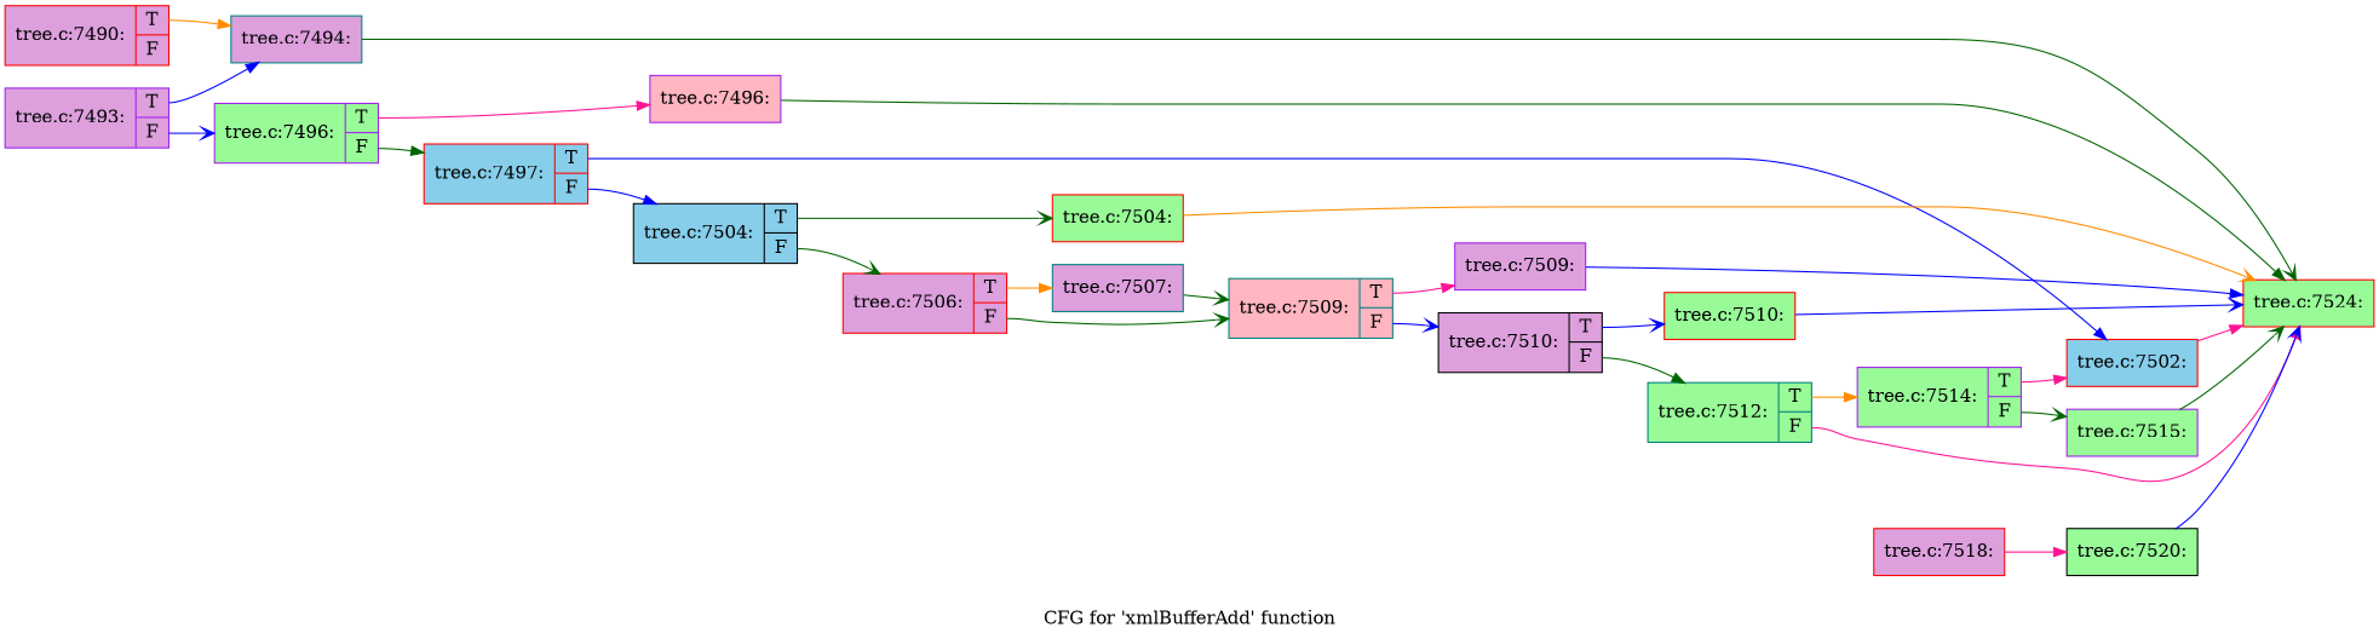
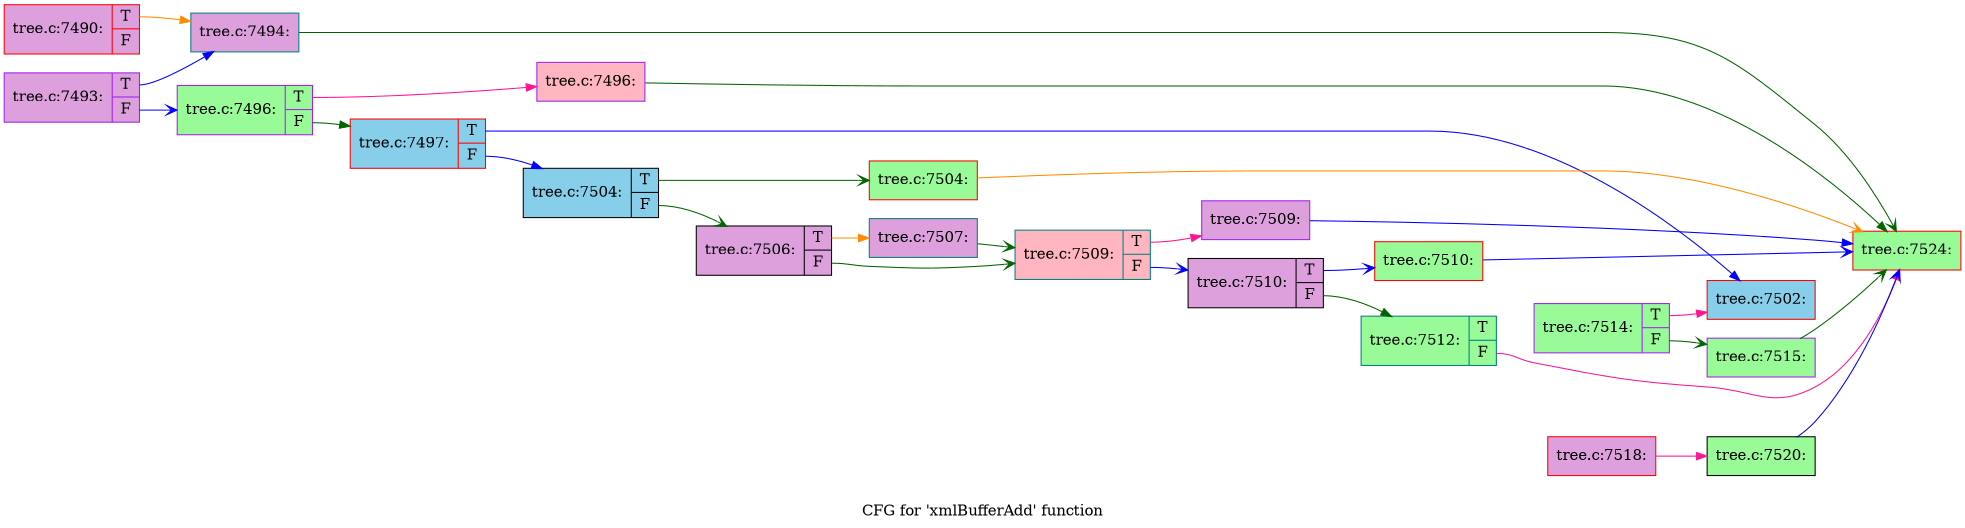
  digraph {
    label="CFG for 'xmlBufferAdd' function"
    rankdir=LR
    node [color=red fillcolor=plum shape=record style=filled]
    edge [arrowhead=normal color=darkgreen]
    n1 [label="{tree.c:7490:|{<s0>T|<s1>F}}"]
    n2 [color=teal label="{tree.c:7494:}"]
    n3 [fillcolor=palegreen label="{tree.c:7524:}"]
    n4 [color=purple label="{tree.c:7493:|{<s0>T|<s1>F}}"]
    n5 [color=purple fillcolor=palegreen label="{tree.c:7496:|{<s0>T|<s1>F}}"]
    n6 [color=purple fillcolor=lightpink label="{tree.c:7496:}"]
    n7 [fillcolor=skyblue label="{tree.c:7497:|{<s0>T|<s1>F}}"]
    n8 [fillcolor=skyblue label="{tree.c:7502:}"]
    n9 [color=black fillcolor=skyblue label="{tree.c:7504:|{<s0>T|<s1>F}}"]
    n10 [fillcolor=palegreen label="{tree.c:7504:}"]
-   n11 [label="{tree.c:7506:|{<s0>T|<s1>F}}"]
+   n11 [color=black label="{tree.c:7506:|{<s0>T|<s1>F}}"]
    n12 [color=teal label="{tree.c:7507:}"]
    n13 [color=teal fillcolor=lightpink label="{tree.c:7509:|{<s0>T|<s1>F}}"]
    n14 [color=purple label="{tree.c:7509:}"]
    n15 [color=black label="{tree.c:7510:|{<s0>T|<s1>F}}"]
    n16 [fillcolor=palegreen label="{tree.c:7510:}"]
    n17 [color=teal fillcolor=palegreen label="{tree.c:7512:|{<s0>T|<s1>F}}"]
    n18 [color=purple fillcolor=palegreen label="{tree.c:7514:|{<s0>T|<s1>F}}"]
    n19 [color=purple fillcolor=palegreen label="{tree.c:7515:}"]
    n20 [color=black fillcolor=palegreen label="{tree.c:7520:}"]
    n21 [label="{tree.c:7518:}"]
    n1 -> n2 [color=darkorange tailport=s0]
    n2 -> n3 [arrowhead=vee]
    n4 -> n2 [color=blue tailport=s0]
    n4 -> n5 [arrowhead=vee color=blue tailport=s1]
    n5 -> n6 [color=deeppink tailport=s0]
    n5 -> n7 [tailport=s1]
    n6 -> n3
    n7 -> n8 [color=blue tailport=s0]
    n7 -> n9 [color=blue tailport=s1]
-   n8 -> n3 [color=deeppink]
    n9 -> n10 [arrowhead=vee tailport=s0]
    n9 -> n11 [arrowhead=vee tailport=s1]
    n10 -> n3 [arrowhead=vee color=darkorange]
    n11 -> n12 [color=darkorange tailport=s0]
    n11 -> n13 [arrowhead=vee tailport=s1]
    n12 -> n13 [arrowhead=vee]
    n13 -> n14 [color=deeppink tailport=s0]
    n13 -> n15 [arrowhead=vee color=blue tailport=s1]
    n14 -> n3 [color=blue]
    n15 -> n16 [arrowhead=vee color=blue tailport=s0]
    n15 -> n17 [tailport=s1]
    n16 -> n3 [arrowhead=vee color=blue]
    n17 -> n3 [color=deeppink tailport=s1]
-   n17 -> n18 [color=darkorange tailport=s0]
    n18 -> n8 [color=deeppink tailport=s0]
    n18 -> n19 [arrowhead=vee tailport=s1]
    n19 -> n3 [arrowhead=vee]
    n20 -> n3 [arrowhead=vee color=blue]
    n21 -> n20 [color=deeppink]
  }
